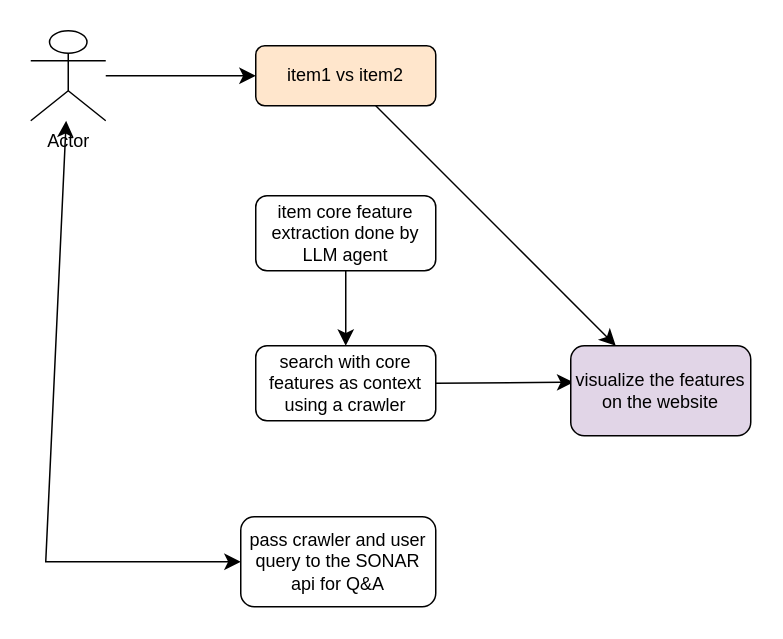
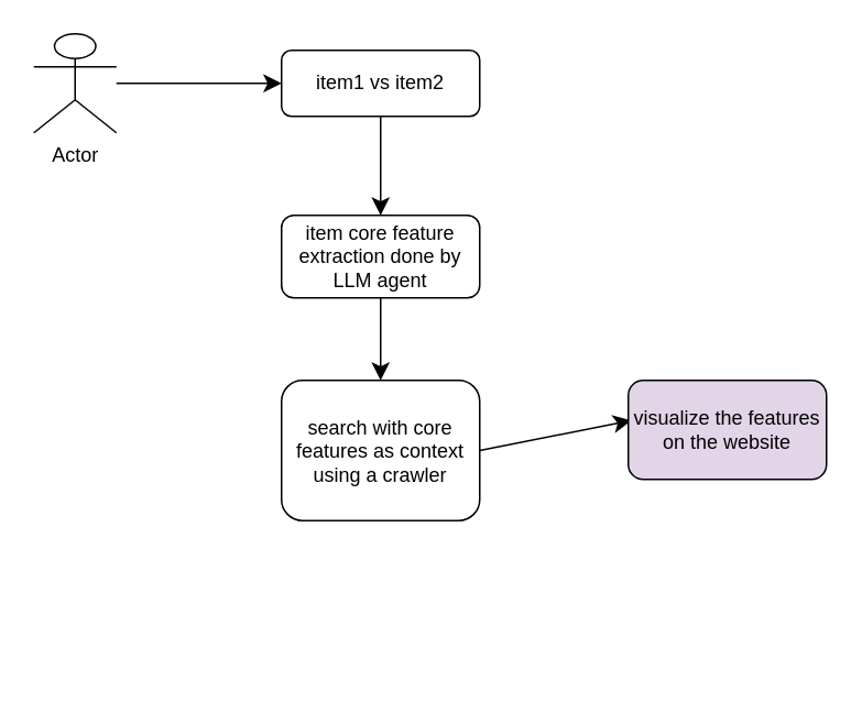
  <mxCell id="0" />
  <mxCell id="1" parent="0" />
- <mxCell id="2" style="edgeStyle=none;curved=0;rounded=0;orthogonalLoop=1;jettySize=auto;html=1;entryX=0;entryY=0.5;entryDx=0;entryDy=0;fontSize=12;startSize=8;endSize=8;startArrow=classic;startFill=1;" edge="1" parent="1" source="3" target="12"><mxGeometry relative="1" as="geometry"><Array as="points"><mxPoint x="30" y="374" /></Array></mxGeometry></mxCell>
  <mxCell id="3" value="Actor" style="shape=umlActor;verticalLabelPosition=bottom;verticalAlign=top;html=1;outlineConnect=0;" vertex="1" parent="1"><mxGeometry x="20" y="20" width="50" height="60" as="geometry" /></mxCell>
  <mxCell id="4" value="" style="endArrow=classic;html=1;rounded=0;fontSize=12;startSize=8;endSize=8;curved=1;" edge="1" parent="1" source="3"><mxGeometry width="50" height="50" relative="1" as="geometry"><mxPoint x="170" y="150" as="sourcePoint" /><mxPoint x="170" y="50" as="targetPoint" /></mxGeometry></mxCell>
- <mxCell id="5" style="edgeStyle=none;curved=1;rounded=0;orthogonalLoop=1;jettySize=auto;html=1;fontSize=12;startSize=8;endSize=8;" edge="1" parent="1" source="6" target="11"><mxGeometry relative="1" as="geometry" /></mxCell>
- <mxCell id="6" value="item1 vs item2" style="rounded=1;whiteSpace=wrap;html=1;fillColor=#ffe6cc;" vertex="1" parent="1"><mxGeometry x="170" y="30" width="120" height="40" as="geometry" /></mxCell>
+ <mxCell id="5" style="edgeStyle=none;curved=1;rounded=0;orthogonalLoop=1;jettySize=auto;html=1;entryX=0.5;entryY=0;entryDx=0;entryDy=0;fontSize=12;startSize=8;endSize=8;" edge="1" parent="1" source="6" target="8"><mxGeometry relative="1" as="geometry" /></mxCell>
+ <mxCell id="6" value="item1 vs item2" style="rounded=1;whiteSpace=wrap;html=1;" vertex="1" parent="1"><mxGeometry x="170" y="30" width="120" height="40" as="geometry" /></mxCell>
  <mxCell id="7" style="edgeStyle=none;curved=1;rounded=0;orthogonalLoop=1;jettySize=auto;html=1;entryX=0.5;entryY=0;entryDx=0;entryDy=0;fontSize=12;startSize=8;endSize=8;" edge="1" parent="1" source="8" target="10"><mxGeometry relative="1" as="geometry" /></mxCell>
  <mxCell id="8" value="item core feature extraction done by LLM agent" style="rounded=1;whiteSpace=wrap;html=1;" vertex="1" parent="1"><mxGeometry x="170" y="130" width="120" height="50" as="geometry" /></mxCell>
  <mxCell id="9" style="edgeStyle=none;curved=1;rounded=0;orthogonalLoop=1;jettySize=auto;html=1;entryX=0.015;entryY=0.406;entryDx=0;entryDy=0;fontSize=12;startSize=8;endSize=8;exitX=1;exitY=0.5;exitDx=0;exitDy=0;entryPerimeter=0;" edge="1" parent="1" source="10" target="11"><mxGeometry relative="1" as="geometry" /></mxCell>
- <mxCell id="10" value="search with core features as context using a crawler" style="rounded=1;whiteSpace=wrap;html=1;" vertex="1" parent="1"><mxGeometry x="170" y="230" width="120" height="50" as="geometry" /></mxCell>
+ <mxCell id="10" value="search with core features as context using a crawler" style="rounded=1;whiteSpace=wrap;html=1;" vertex="1" parent="1"><mxGeometry x="170" y="230" width="120" height="85" as="geometry" /></mxCell>
  <mxCell id="11" value="visualize the features on the website" style="rounded=1;whiteSpace=wrap;html=1;fillColor=#e1d5e7;" vertex="1" parent="1"><mxGeometry x="380" y="230" width="120" height="60" as="geometry" /></mxCell>
- <mxCell id="12" value="pass crawler and user query to the SONAR api for Q&amp;amp;A" style="rounded=1;whiteSpace=wrap;html=1;" vertex="1" parent="1"><mxGeometry x="160" y="344" width="130" height="60" as="geometry" /></mxCell>
